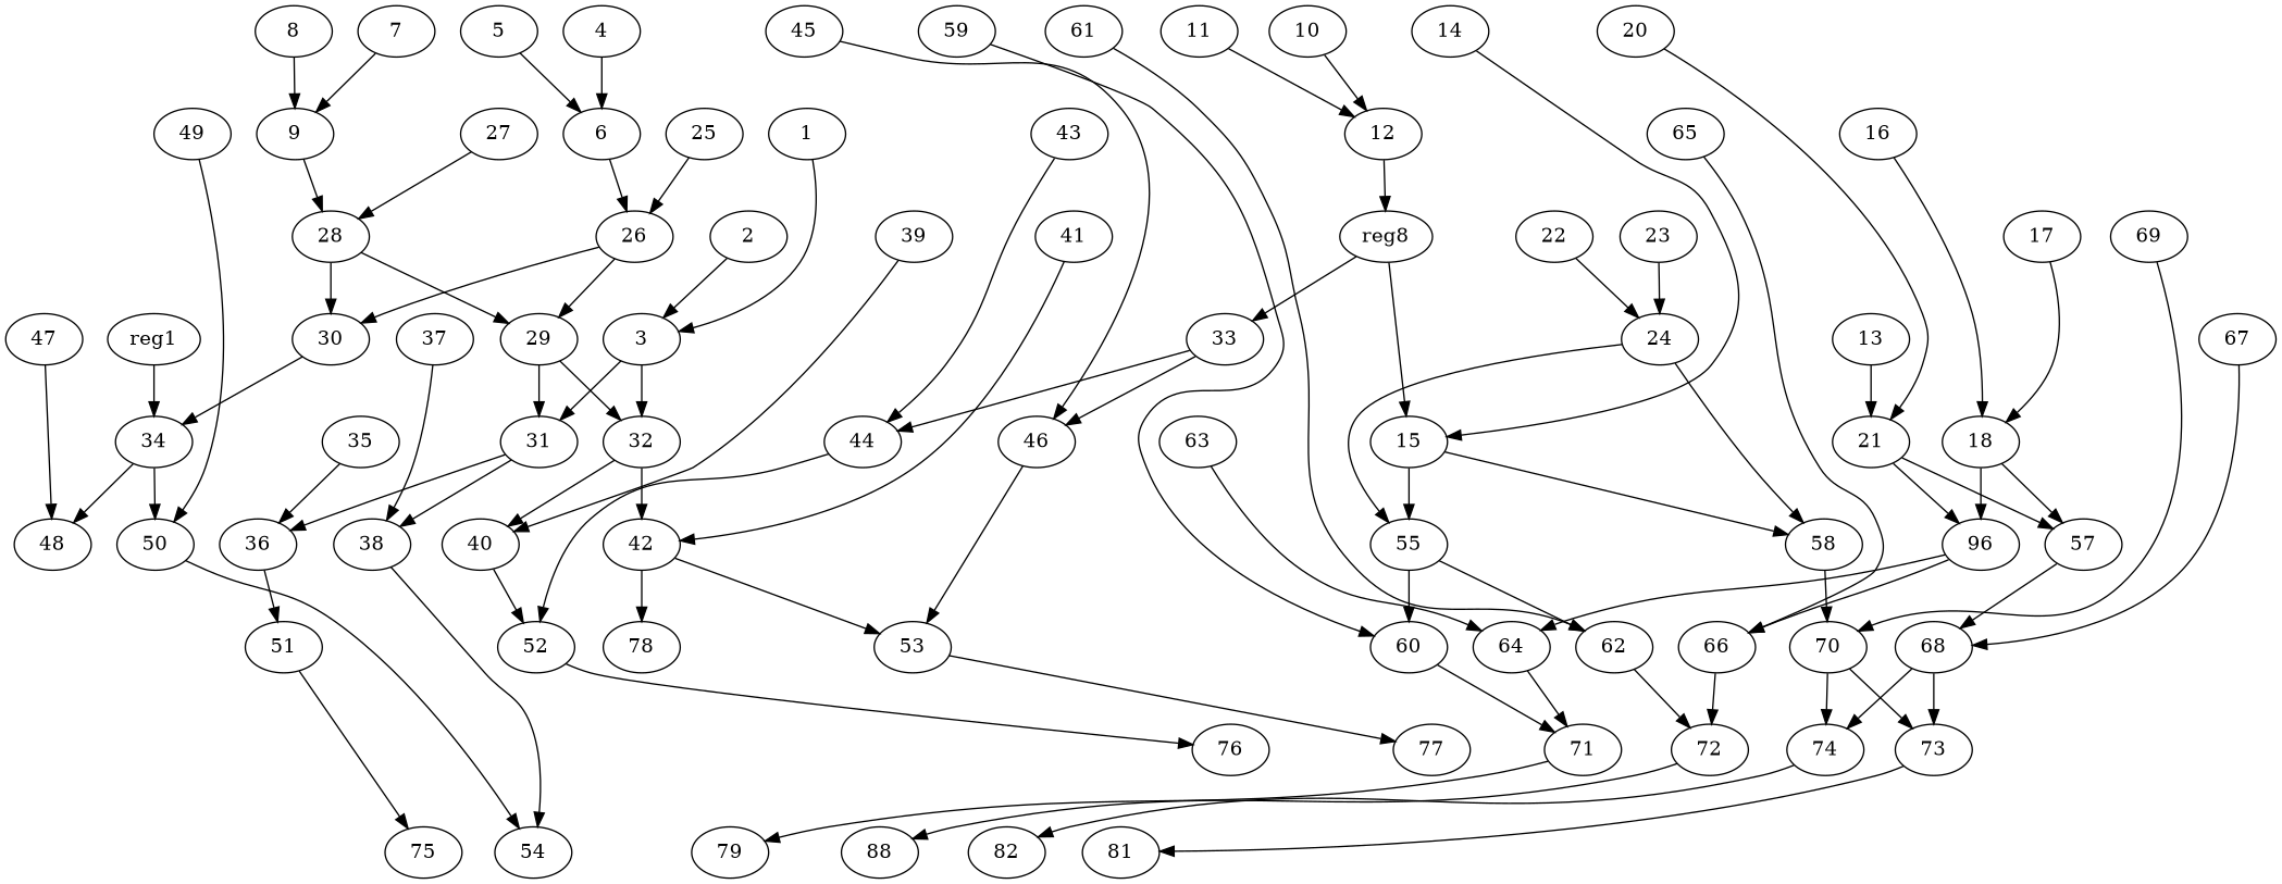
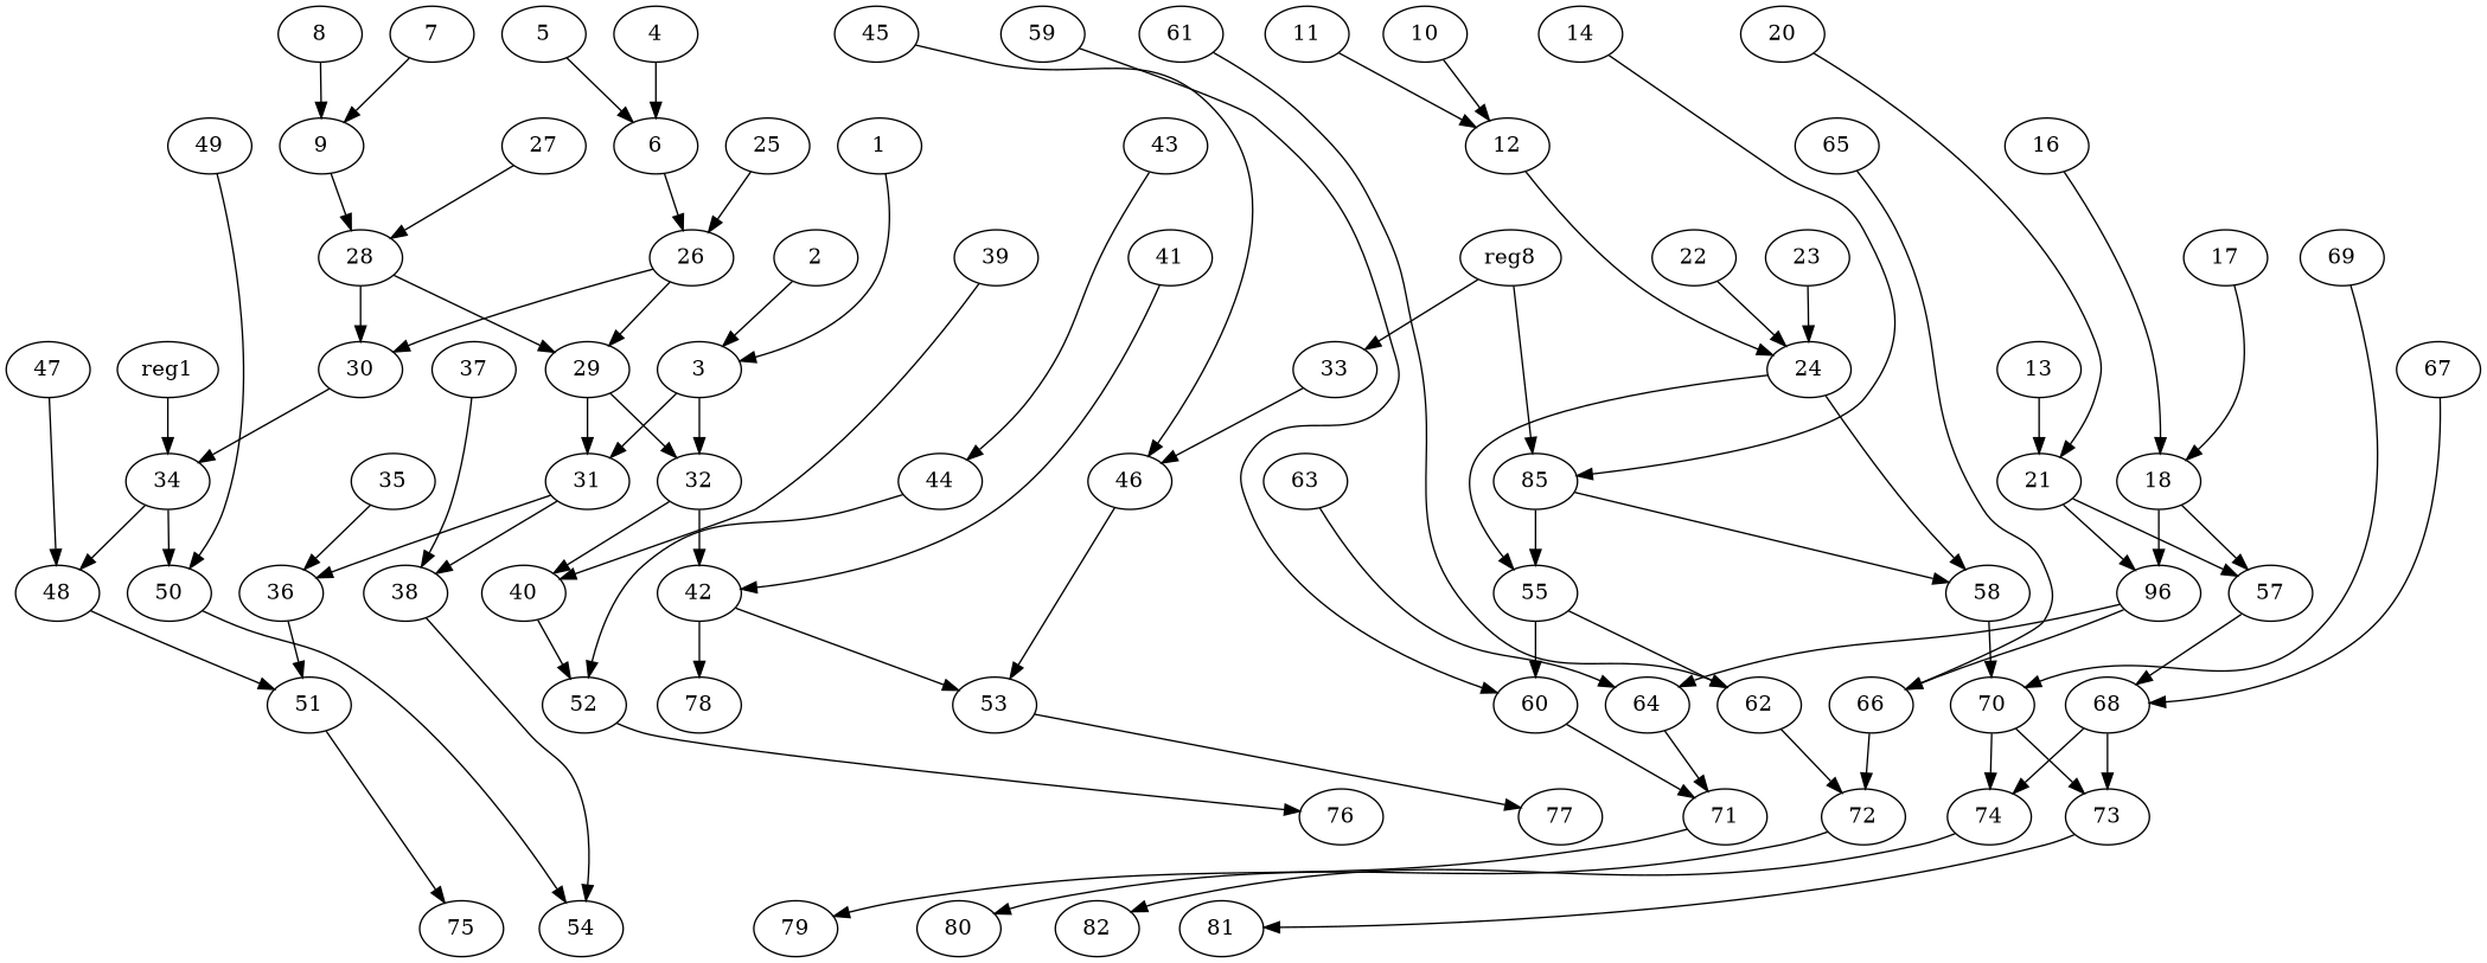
  digraph {
    edge [weight=0]
    1
    3
    31
    32
    36
    38
    40
    42
    2
    51
    54
    52
    53
    78
    4
    6
    26
    30
    29
    5
    34
    7
    9
    28
    8
    10
    12
    n28 [label=reg8]
    reg1
-   15
+   15 [label=85]
    33
    11
    48
    50
    55
    58
    44
    46
    14
    60
    62
    70
    71
    72
    73
    74
    16
    18
    57
    n50 [label=96]
    68
    66
    64
    17
    n55 [label=13]
    21
    20
    22
    24
    23
    25
    27
    75
    76
    77
    35
    37
    39
    41
    43
    45
    47
    49
    79
-   80 [label=88]
+   80
    81
    82
    59
    61
    63
    65
    67
    69
    1 -> 3
    3 -> 31 [weight=2]
    3 -> 32
    31 -> 36
    31 -> 38
    32 -> 40
    32 -> 42 [weight=1]
    36 -> 51
    38 -> 54
    40 -> 52
    42 -> 53
    42 -> 78 [weight=1]
    2 -> 3
    51 -> 75
    52 -> 76
    53 -> 77
    4 -> 6 [weight=1]
    6 -> 26 [weight=1]
    26 -> 30
    26 -> 29
    30 -> 34
    29 -> 31 [weight=2]
    29 -> 32
    5 -> 6
    34 -> 48
    34 -> 50
    7 -> 9
    9 -> 28
    28 -> 30 [weight=1]
    28 -> 29
    8 -> 9
    10 -> 12
-   12 -> n28
+   12 -> 24
    n28 -> 15
    n28 -> 33
    reg1 -> 34 [weight=3]
    15 -> 55 [weight=2]
    15 -> 58
-   33 -> 44
    33 -> 46
    11 -> 12
+   48 -> 51
    50 -> 54
    55 -> 60 [weight=3]
    55 -> 62
    58 -> 70
    44 -> 52
    46 -> 53
    14 -> 15
    60 -> 71
    62 -> 72
    70 -> 73
    70 -> 74
    71 -> 79
    72 -> 80
    73 -> 81
    74 -> 82
    16 -> 18
    18 -> 57
    18 -> n50 [weight=1]
    57 -> 68
    n50 -> 66
    n50 -> 64
    68 -> 73 [weight=1]
    68 -> 74
    66 -> 72
    64 -> 71
    17 -> 18
    n55 -> 21 [weight=1]
    21 -> 57
    21 -> n50
    20 -> 21
    22 -> 24
    24 -> 55
    24 -> 58
    23 -> 24
    25 -> 26 [weight=1]
    27 -> 28
    35 -> 36
    37 -> 38
    39 -> 40
    41 -> 42
    43 -> 44
    45 -> 46
    47 -> 48
    49 -> 50
    59 -> 60
    61 -> 62
    63 -> 64
    65 -> 66
    67 -> 68
    69 -> 70
  }
